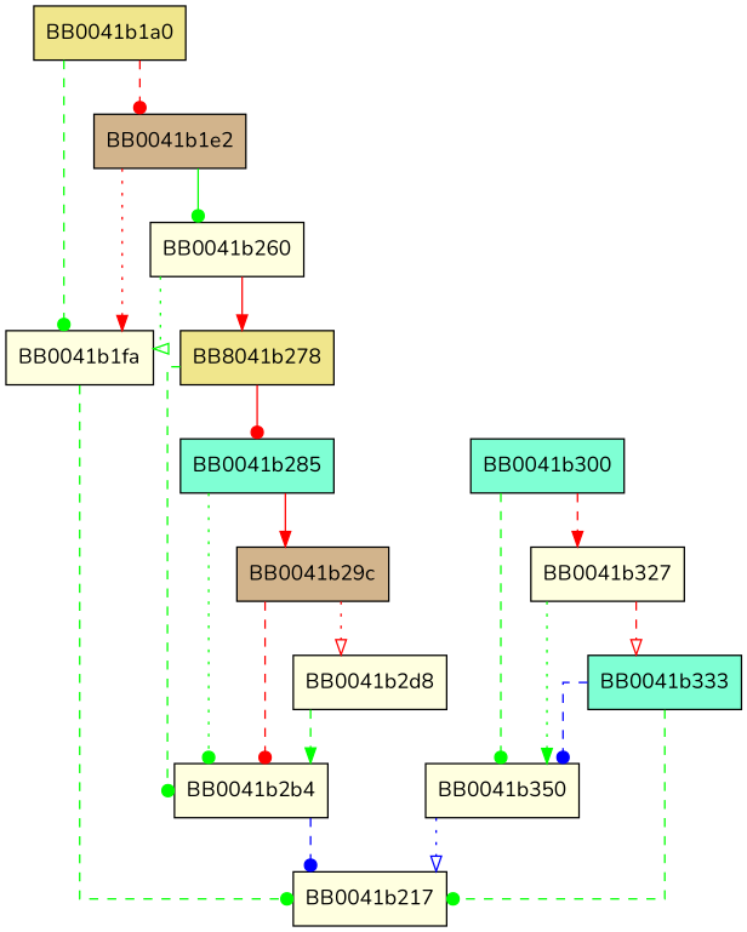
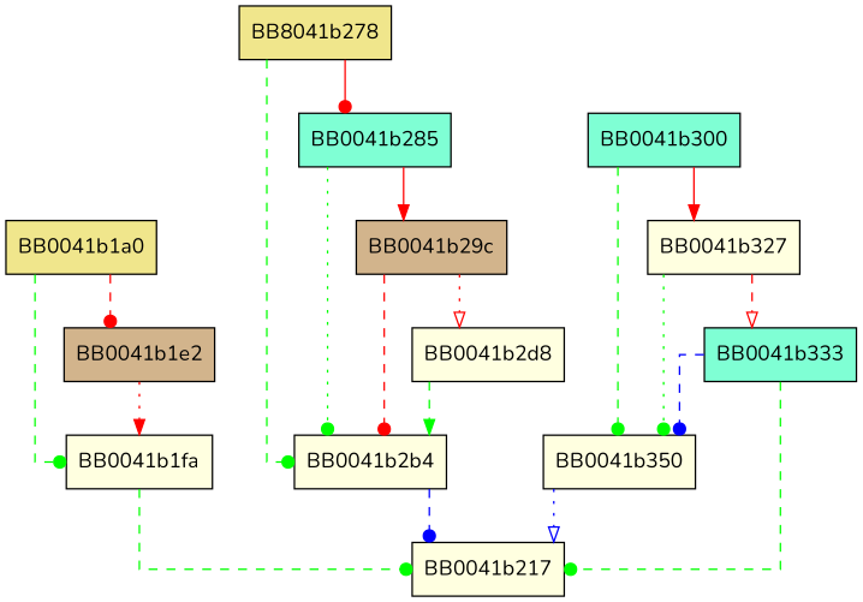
  digraph {
    fontname=Nunito
    splines=ortho
    node [fillcolor=lightyellow fontname=Nunito shape=box style=filled]
    edge [arrowhead=dot color=green fontname=Nunito style=dashed]
    BB0041b1a0 [fillcolor=khaki]
    BB0041b1fa
    BB0041b1e2 [fillcolor=tan]
    BB0041b217
-   BB0041b260
    n6 [fillcolor=khaki label=BB8041b278]
    BB0041b2b4
    BB0041b285 [fillcolor=aquamarine]
    BB0041b29c [fillcolor=tan]
    BB0041b2d8
    BB0041b300 [fillcolor=aquamarine]
    BB0041b350
    BB0041b327
    BB0041b333 [fillcolor=aquamarine]
    BB0041b1a0 -> BB0041b1fa
    BB0041b1a0 -> BB0041b1e2 [color=red]
    BB0041b1fa -> BB0041b217
    BB0041b1e2 -> BB0041b1fa [arrowhead=normal color=red style=dotted]
-   BB0041b1e2 -> BB0041b260 [style=solid]
-   BB0041b260 -> BB0041b1fa [arrowhead=onormal style=dotted]
-   BB0041b260 -> n6 [arrowhead=normal color=red style=solid]
    n6 -> BB0041b2b4
    n6 -> BB0041b285 [color=red style=solid]
    BB0041b2b4 -> BB0041b217 [color=blue]
    BB0041b285 -> BB0041b2b4 [style=dotted]
    BB0041b285 -> BB0041b29c [arrowhead=normal color=red style=solid]
    BB0041b29c -> BB0041b2b4 [color=red]
    BB0041b29c -> BB0041b2d8 [arrowhead=onormal color=red style=dotted]
    BB0041b2d8 -> BB0041b2b4 [arrowhead=normal]
    BB0041b300 -> BB0041b350
-   BB0041b300 -> BB0041b327 [arrowhead=normal color=red]
+   BB0041b300 -> BB0041b327 [arrowhead=normal color=red style=solid]
    BB0041b350 -> BB0041b217 [arrowhead=onormal color=blue style=dotted]
-   BB0041b327 -> BB0041b350 [arrowhead=normal style=dotted]
+   BB0041b327 -> BB0041b350 [style=dotted]
    BB0041b327 -> BB0041b333 [arrowhead=onormal color=red]
    BB0041b333 -> BB0041b217
    BB0041b333 -> BB0041b350 [color=blue]
  }
